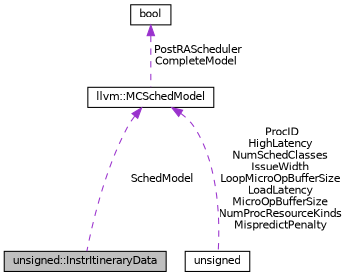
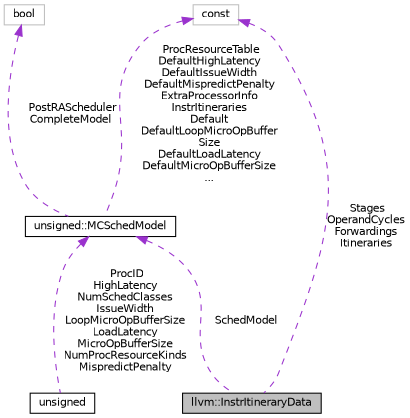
  digraph {
    node [color=black fontname=Helvetica fontsize=10 shape=record]
    edge [color=darkorchid3 dir=back fontname=Helvetica fontsize=10 labelfontname=Helvetica labelfontsize=10 style=dashed]
-   n1 [fillcolor=grey75 fontcolor=black height=0.2 label="unsigned::InstrItineraryData" style=filled width=0.4]
-   n2 [height=0.2 label="llvm::MCSchedModel" width=0.4]
+   n1 [fillcolor=grey75 fontcolor=black height=0.2 label="llvm::InstrItineraryData" style=filled width=0.4]
+   n2 [height=0.2 label="unsigned::MCSchedModel" width=0.4]
    n3 [height=0.2 label=unsigned width=0.4]
-   n4 [height=0.2 label=bool width=0.4]
+   n4 [color=grey75 height=0.2 label=bool width=0.4]
+   n5 [color=grey75 height=0.2 label=const width=0.4]
    n2 -> n1 [label=" SchedModel"]
    n2 -> n3 [label=" ProcID\nHighLatency\nNumSchedClasses\nIssueWidth\nLoopMicroOpBufferSize\nLoadLatency\nMicroOpBufferSize\nNumProcResourceKinds\nMispredictPenalty"]
    n4 -> n2 [label=" PostRAScheduler\nCompleteModel"]
+   n5 -> n1 [label=" Stages\nOperandCycles\nForwardings\nItineraries"]
+   n5 -> n2 [label=" ProcResourceTable\nDefaultHighLatency\nDefaultIssueWidth\nDefaultMispredictPenalty\nExtraProcessorInfo\nInstrItineraries\nDefault\nDefaultLoopMicroOpBuffer\lSize\nDefaultLoadLatency\nDefaultMicroOpBufferSize\n..."]
  }
